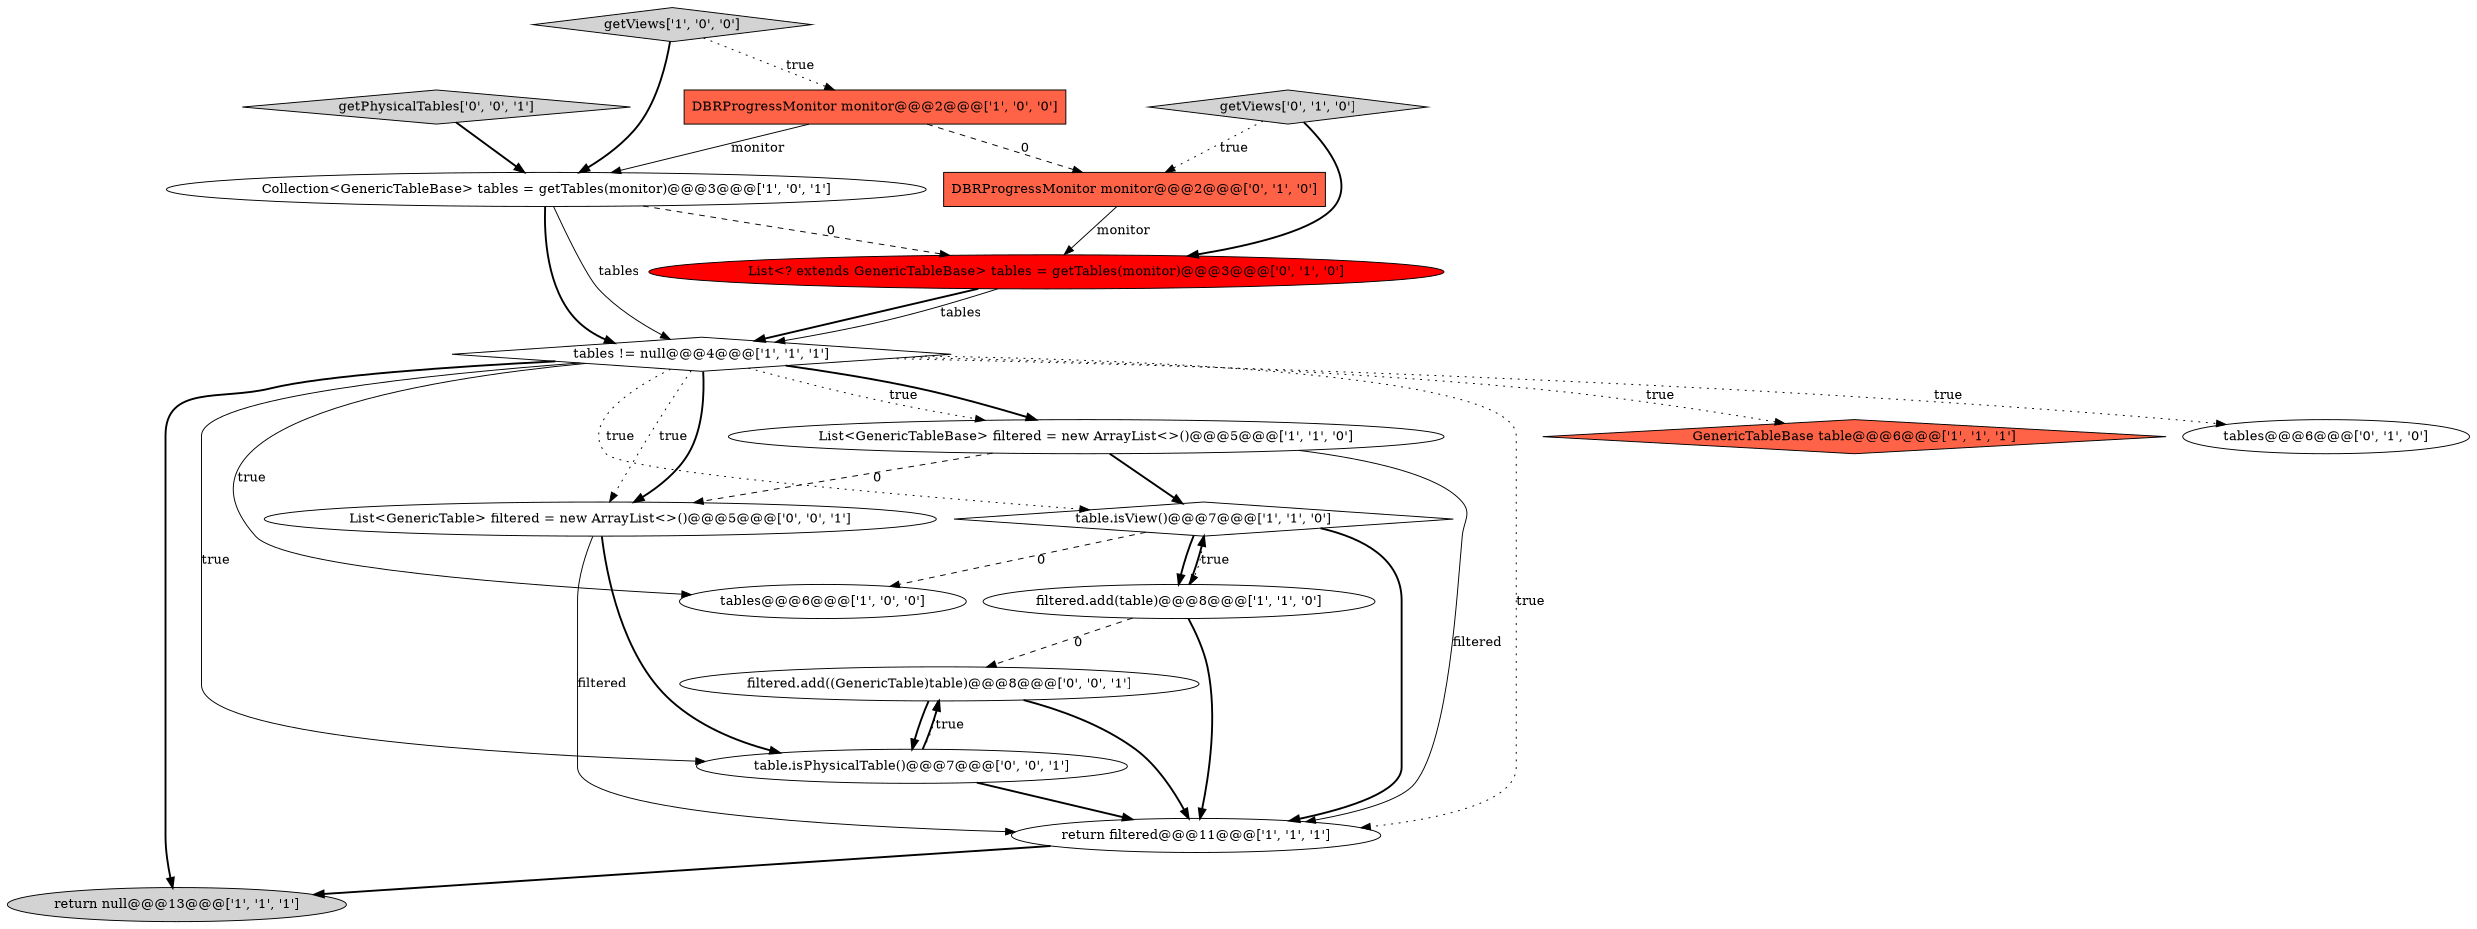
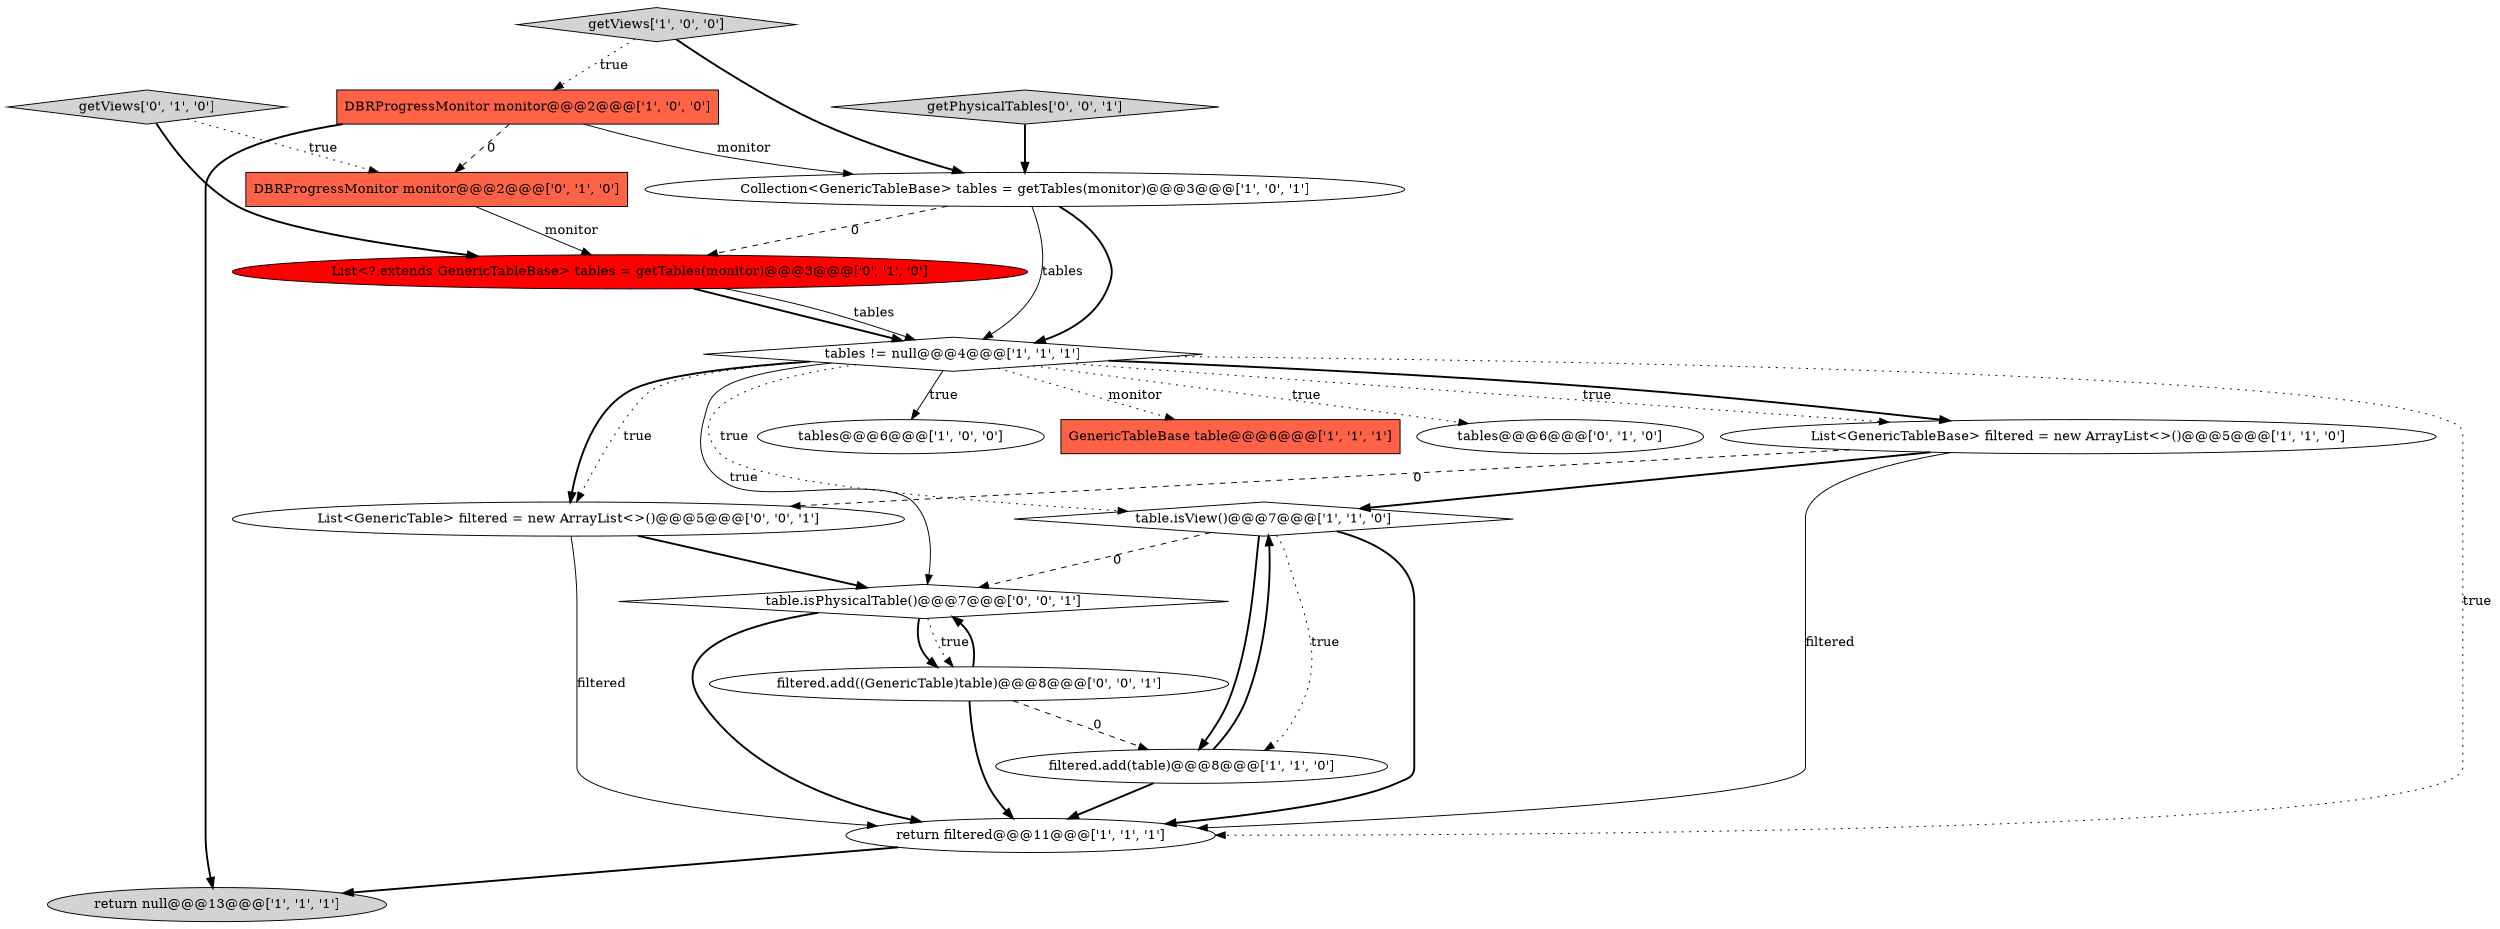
  digraph {
    node [fillcolor=white shape=ellipse style=filled]
    edge [style=bold]
    n1 [fillcolor=tomato label="DBRProgressMonitor monitor@@@2@@@['1', '0', '0']" shape=box]
    n2 [fillcolor=tomato label="DBRProgressMonitor monitor@@@2@@@['0', '1', '0']" shape=box]
    n3 [label="Collection<GenericTableBase> tables = getTables(monitor)@@@3@@@['1', '0', '1']"]
    n4 [fillcolor=red label="List<? extends GenericTableBase> tables = getTables(monitor)@@@3@@@['0', '1', '0']"]
    n5 [label="tables != null@@@4@@@['1', '1', '1']" shape=diamond]
    n6 [label="table.isView()@@@7@@@['1', '1', '0']" shape=diamond]
    n7 [label="return filtered@@@11@@@['1', '1', '1']"]
-   n8 [label="table.isPhysicalTable()@@@7@@@['0', '0', '1']"]
+   n8 [label="table.isPhysicalTable()@@@7@@@['0', '0', '1']" shape=diamond]
    n9 [label="filtered.add(table)@@@8@@@['1', '1', '0']"]
    n10 [fillcolor=lightgray label="return null@@@13@@@['1', '1', '1']"]
    n11 [label="filtered.add((GenericTable)table)@@@8@@@['0', '0', '1']"]
    n12 [fillcolor=lightgray label="getViews['1', '0', '0']" shape=diamond]
    n13 [label="List<GenericTable> filtered = new ArrayList<>()@@@5@@@['0', '0', '1']"]
    n14 [label="tables@@@6@@@['1', '0', '0']"]
    n15 [label="List<GenericTableBase> filtered = new ArrayList<>()@@@5@@@['1', '1', '0']"]
-   n16 [fillcolor=tomato label="GenericTableBase table@@@6@@@['1', '1', '1']" shape=diamond]
+   n16 [fillcolor=tomato label="GenericTableBase table@@@6@@@['1', '1', '1']" shape=box]
    n17 [label="tables@@@6@@@['0', '1', '0']"]
    n18 [fillcolor=lightgray label="getPhysicalTables['0', '0', '1']" shape=diamond]
    n19 [fillcolor=lightgray label="getViews['0', '1', '0']" shape=diamond]
    n1 -> n2 [label=0 style=dashed]
    n1 -> n3 [label=monitor style=solid]
    n2 -> n4 [label=monitor style=solid]
    n3 -> n4 [label=0 style=dashed]
    n3 -> n5
    n3 -> n5 [label=tables style=solid]
    n4 -> n5
    n4 -> n5 [label=tables style=solid]
    n5 -> n6 [label=true style=dotted]
    n5 -> n7 [label=true style=dotted]
    n5 -> n8 [label=true style=solid]
-   n5 -> n10
+   n1 -> n10
    n5 -> n13 [label=true style=dotted]
    n5 -> n13
    n5 -> n14 [label=true style=solid]
    n5 -> n15 [label=true style=dotted]
    n5 -> n15
-   n5 -> n16 [label=true style=dotted]
+   n5 -> n16 [label=monitor style=dotted]
    n5 -> n17 [label=true style=dotted]
    n6 -> n7
-   n6 -> n14 [label=0 style=dashed]
+   n6 -> n8 [label=0 style=dashed]
    n6 -> n9 [label=true style=dotted]
    n6 -> n9
    n7 -> n10
    n8 -> n7
    n8 -> n11
    n8 -> n11 [label=true style=dotted]
    n9 -> n6
    n9 -> n7
-   n9 -> n11 [label=0 style=dashed]
+   n11 -> n9 [label=0 style=dashed]
    n11 -> n7
    n11 -> n8
    n12 -> n1 [label=true style=dotted]
    n12 -> n3
    n13 -> n7 [label=filtered style=solid]
    n13 -> n8
    n15 -> n6
    n15 -> n7 [label=filtered style=solid]
    n15 -> n13 [label=0 style=dashed]
    n18 -> n3
    n19 -> n2 [label=true style=dotted]
    n19 -> n4
  }
